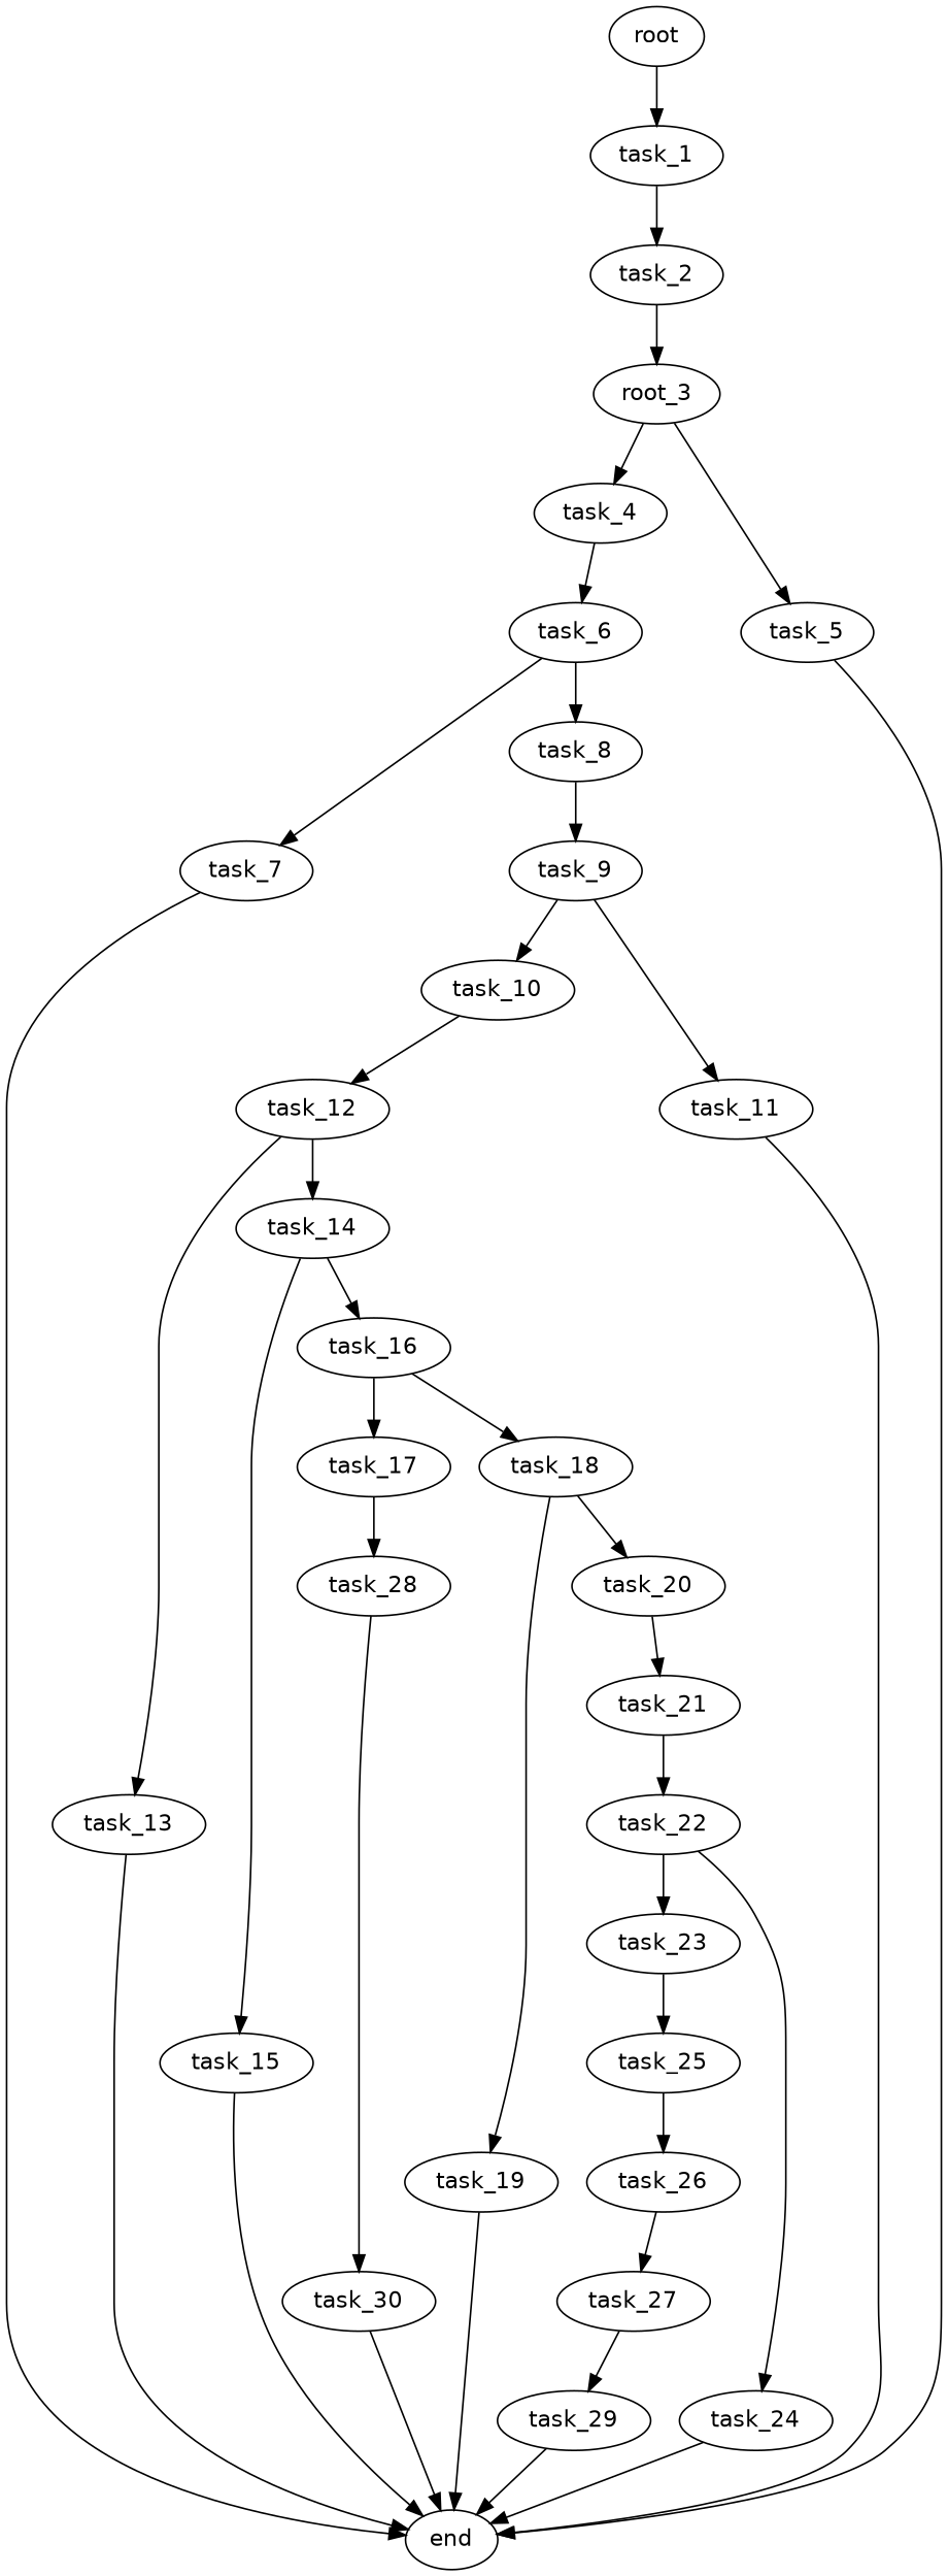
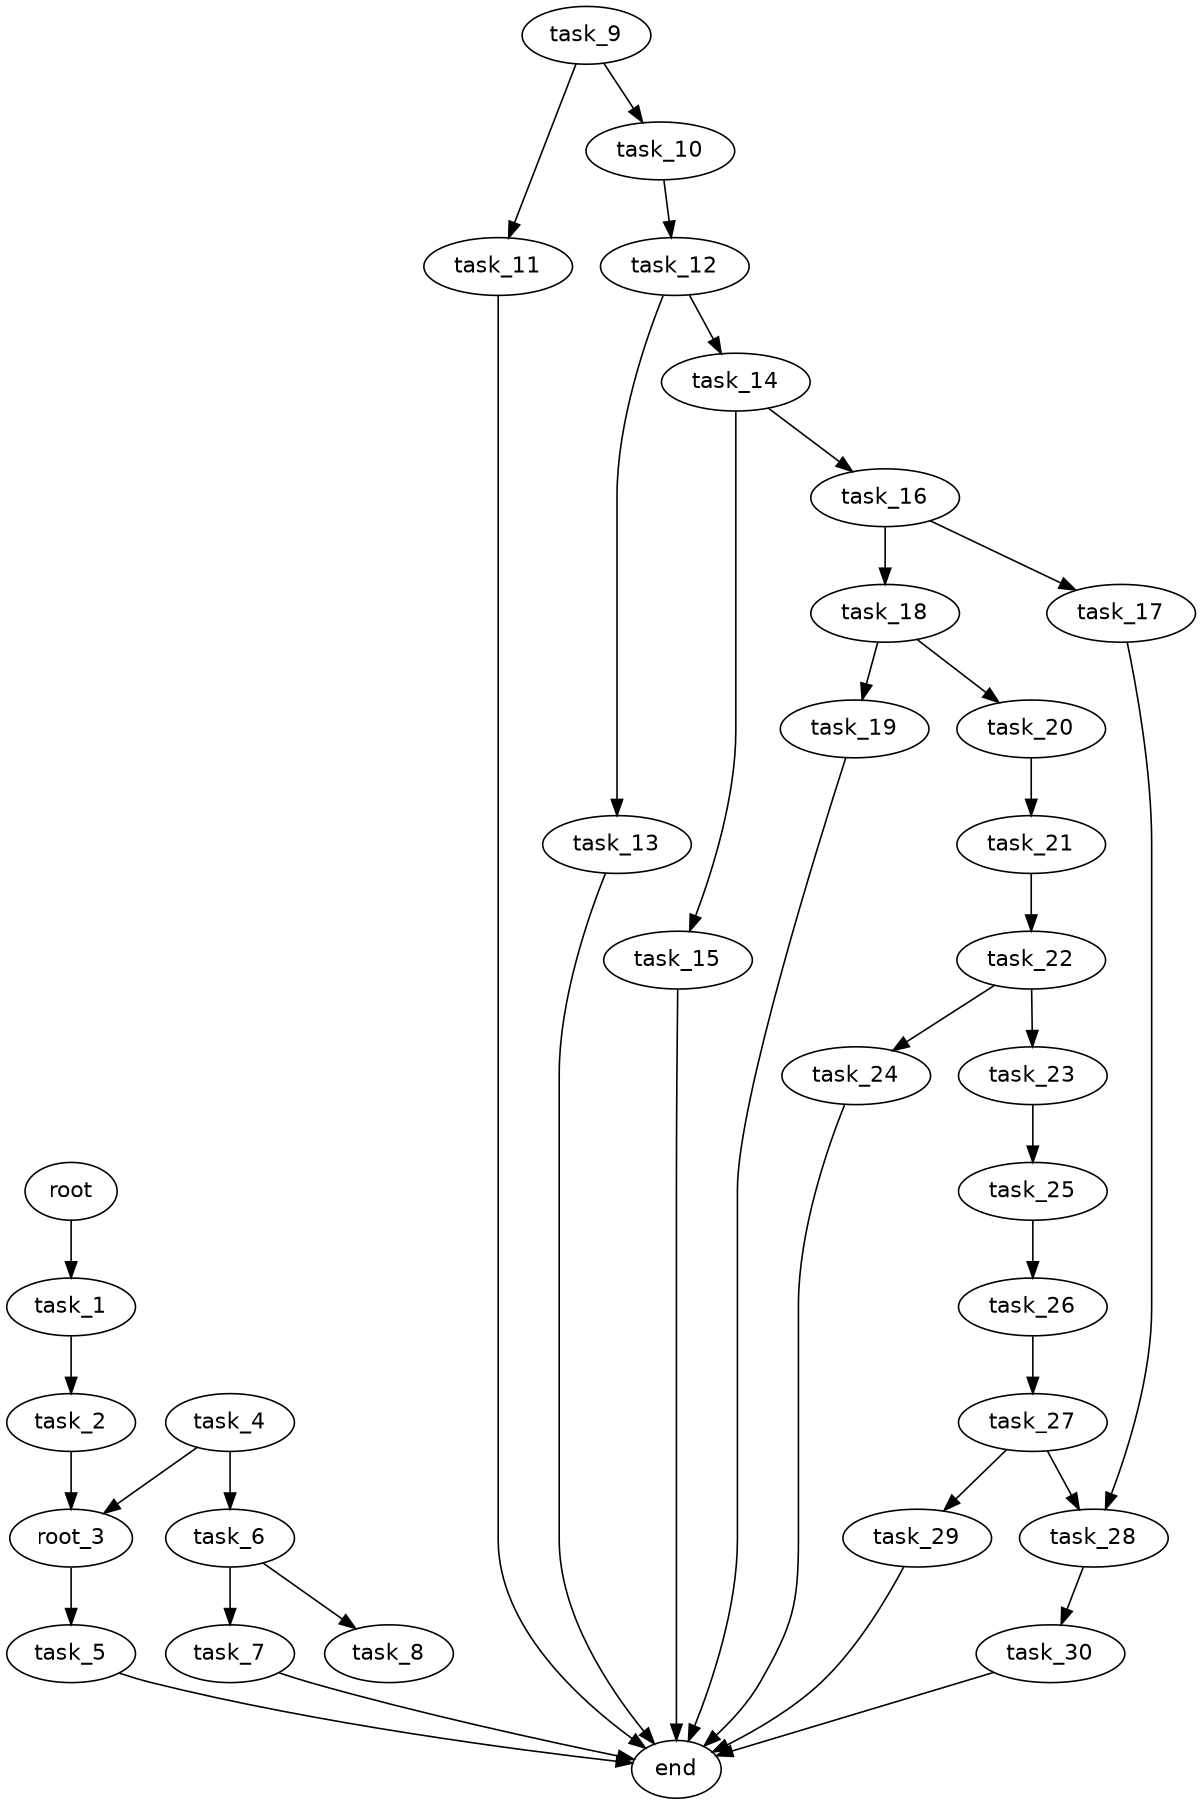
  digraph {
    fontname="DejaVu Sans"
    node [fontname="DejaVu Sans"]
    edge [fontname="DejaVu Sans"]
    root
    task_1
    task_2
    n4 [label=root_3]
    task_4
    task_5
    task_6
    end
    task_7
    task_8
    task_9
    task_10
    task_11
    task_12
    task_13
    task_14
    task_15
    task_16
    task_17
    task_18
    task_28
    task_19
    task_20
    task_21
    task_22
    task_23
    task_24
    task_25
    task_26
    task_27
    task_29
    task_30
    root -> task_1
    task_1 -> task_2
    task_2 -> n4
-   n4 -> task_4
+   task_4 -> n4
    n4 -> task_5
    task_4 -> task_6
    task_5 -> end
    task_6 -> task_7
    task_6 -> task_8
    task_7 -> end
-   task_8 -> task_9
    task_9 -> task_10
    task_9 -> task_11
    task_10 -> task_12
    task_11 -> end
    task_12 -> task_13
    task_12 -> task_14
    task_13 -> end
    task_14 -> task_15
    task_14 -> task_16
    task_15 -> end
    task_16 -> task_17
    task_16 -> task_18
    task_17 -> task_28
    task_18 -> task_19
    task_18 -> task_20
    task_28 -> task_30
    task_19 -> end
    task_20 -> task_21
    task_21 -> task_22
    task_22 -> task_23
    task_22 -> task_24
    task_23 -> task_25
    task_24 -> end
    task_25 -> task_26
    task_26 -> task_27
+   task_27 -> task_28
    task_27 -> task_29
    task_29 -> end
    task_30 -> end
  }
